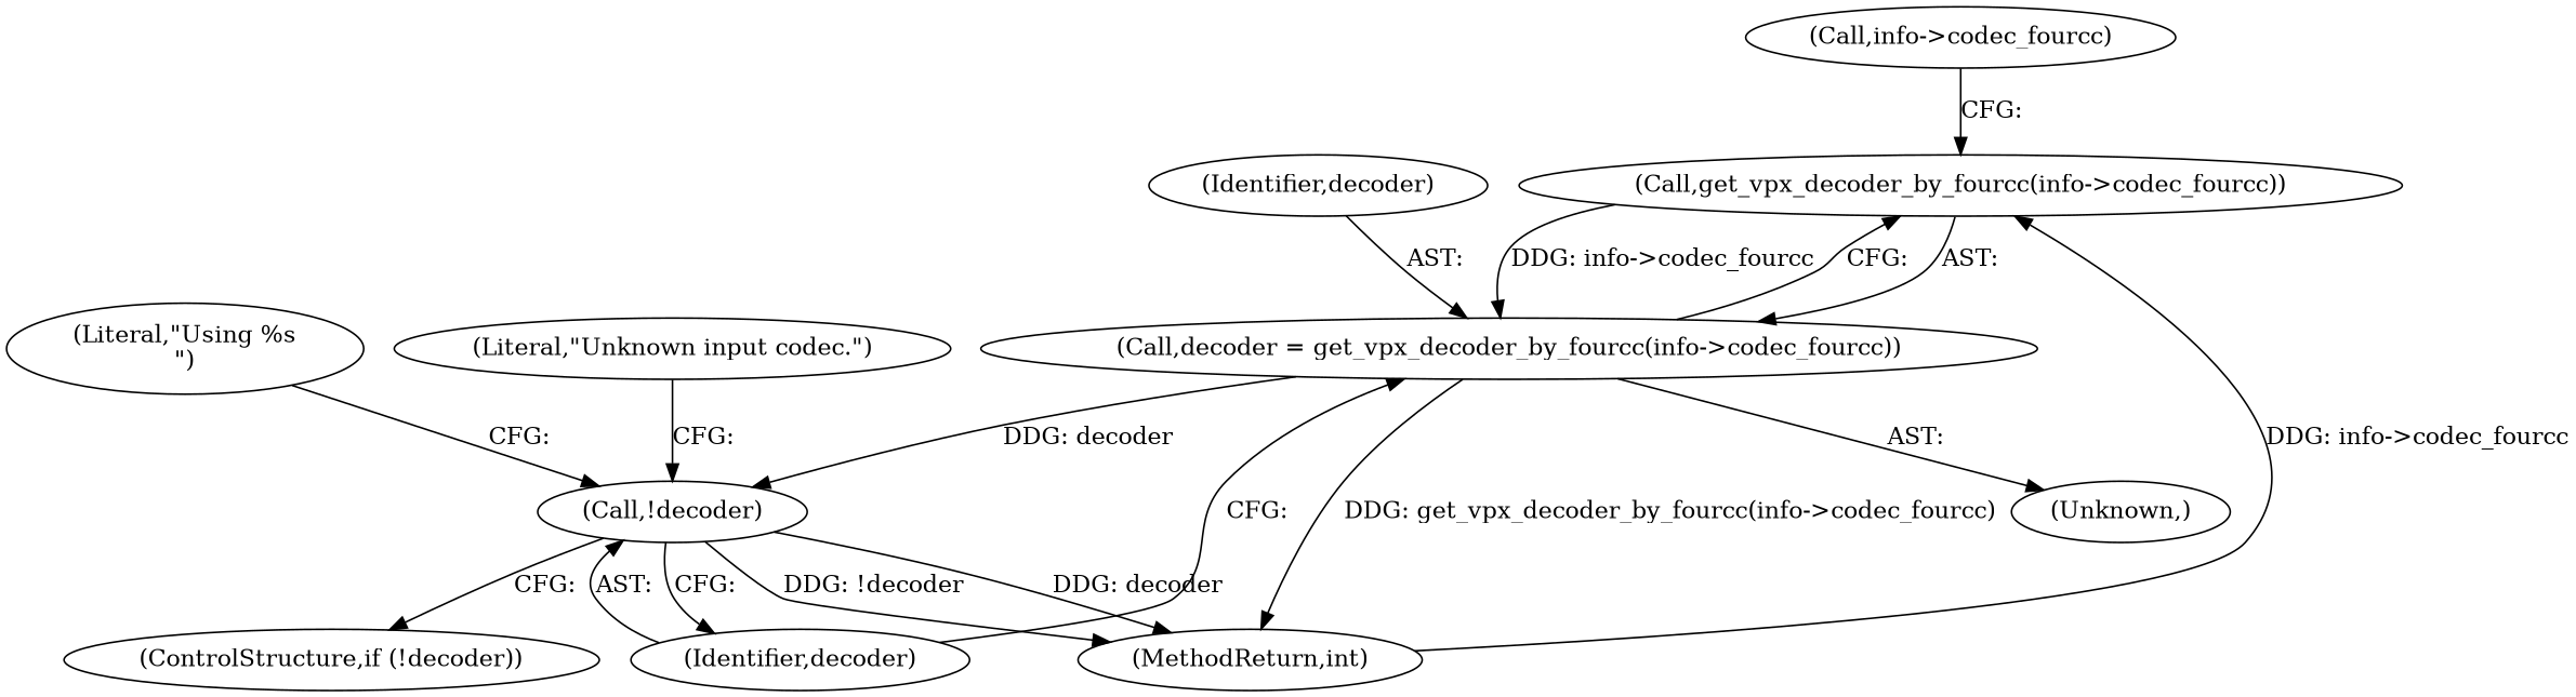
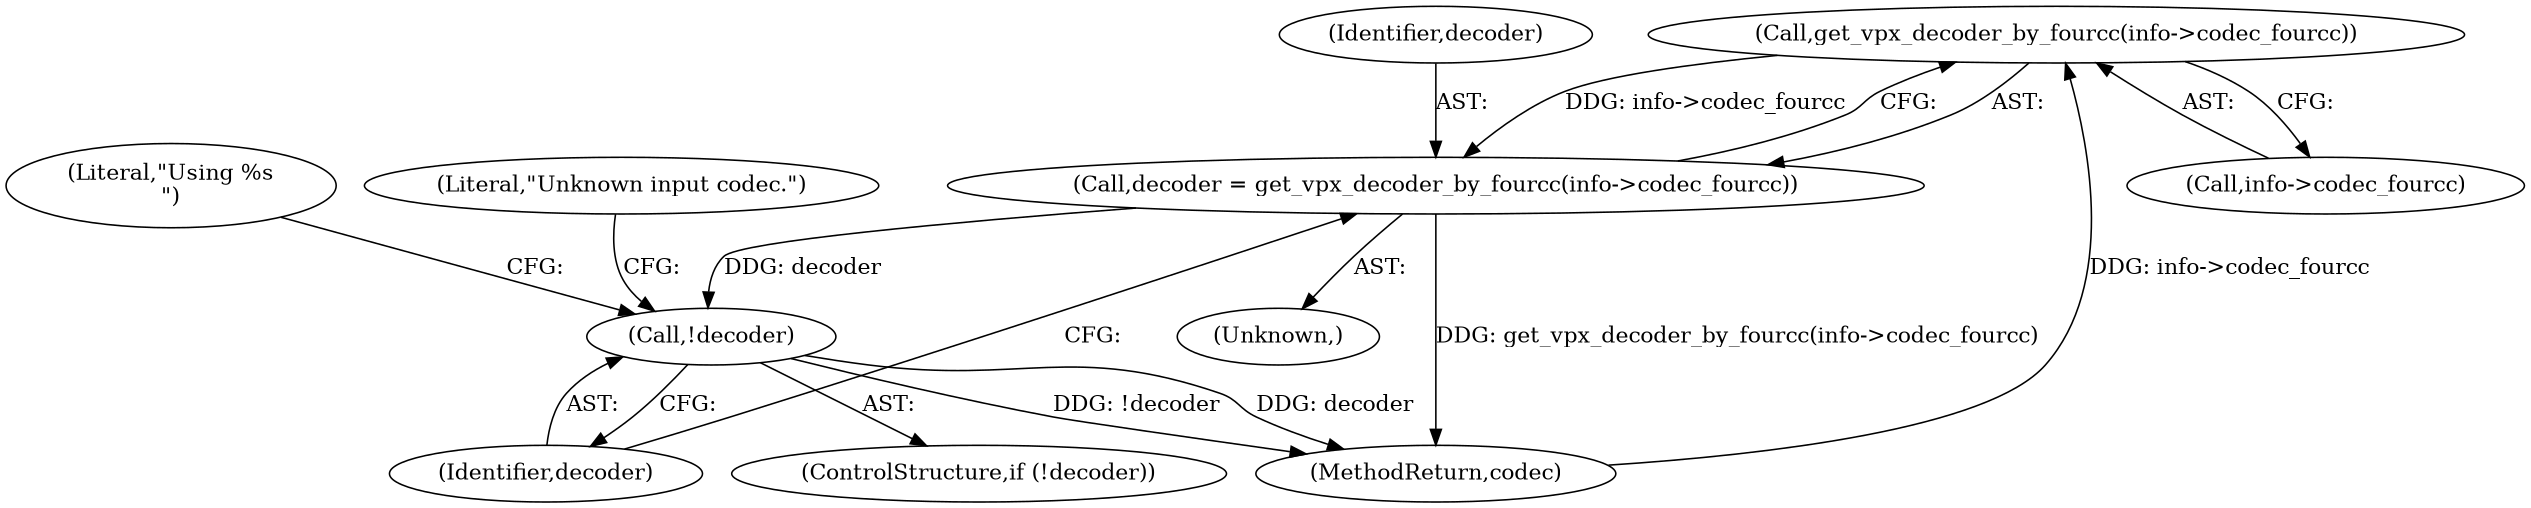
  digraph {
    n1 [label="(Call,get_vpx_decoder_by_fourcc(info->codec_fourcc))"]
    n2 [label="(Call,decoder = get_vpx_decoder_by_fourcc(info->codec_fourcc))"]
    n3 [label="(Call,info->codec_fourcc)"]
-   n4 [label="(MethodReturn,int)"]
+   n4 [label="(MethodReturn,codec)"]
    n5 [label="(Call,!decoder)"]
    n6 [label="(Unknown,)"]
    n7 [label="(Identifier,decoder)"]
    n8 [label="(ControlStructure,if (!decoder))"]
    n9 [label="(Literal,\"Using %s\n\")"]
    n10 [label="(Identifier,decoder)"]
    n11 [label="(Literal,\"Unknown input codec.\")"]
    n1 -> n2 [label="AST: "]
    n1 -> n2 [label="DDG: info->codec_fourcc"]
+   n1 -> n3 [label="CFG: "]
    n2 -> n1 [label="CFG: "]
    n2 -> n4 [label="DDG: get_vpx_decoder_by_fourcc(info->codec_fourcc)"]
    n2 -> n5 [label="DDG: decoder"]
    n2 -> n6 [label="AST: "]
-   n3 -> n1 [label="CFG: "]
+   n3 -> n1 [label="AST: "]
    n4 -> n1 [label="DDG: info->codec_fourcc"]
    n5 -> n4 [label="DDG: !decoder"]
    n5 -> n4 [label="DDG: decoder"]
    n5 -> n7 [label="CFG: "]
-   n5 -> n8 [label="CFG: "]
+   n5 -> n8 [label="AST: "]
    n7 -> n2 [label="CFG: "]
    n7 -> n5 [label="AST: "]
    n9 -> n5 [label="CFG: "]
    n10 -> n2 [label="AST: "]
    n11 -> n5 [label="CFG: "]
  }
